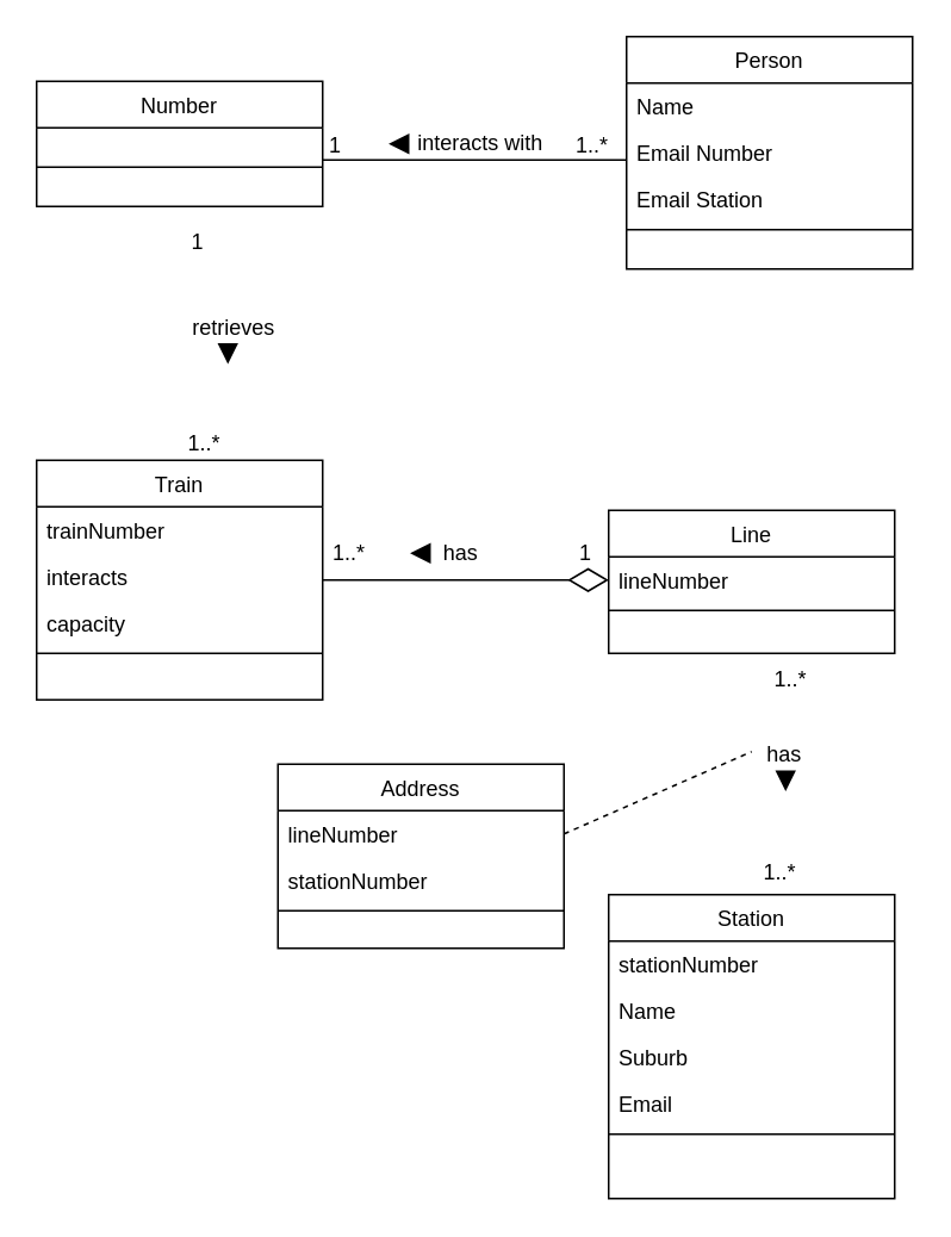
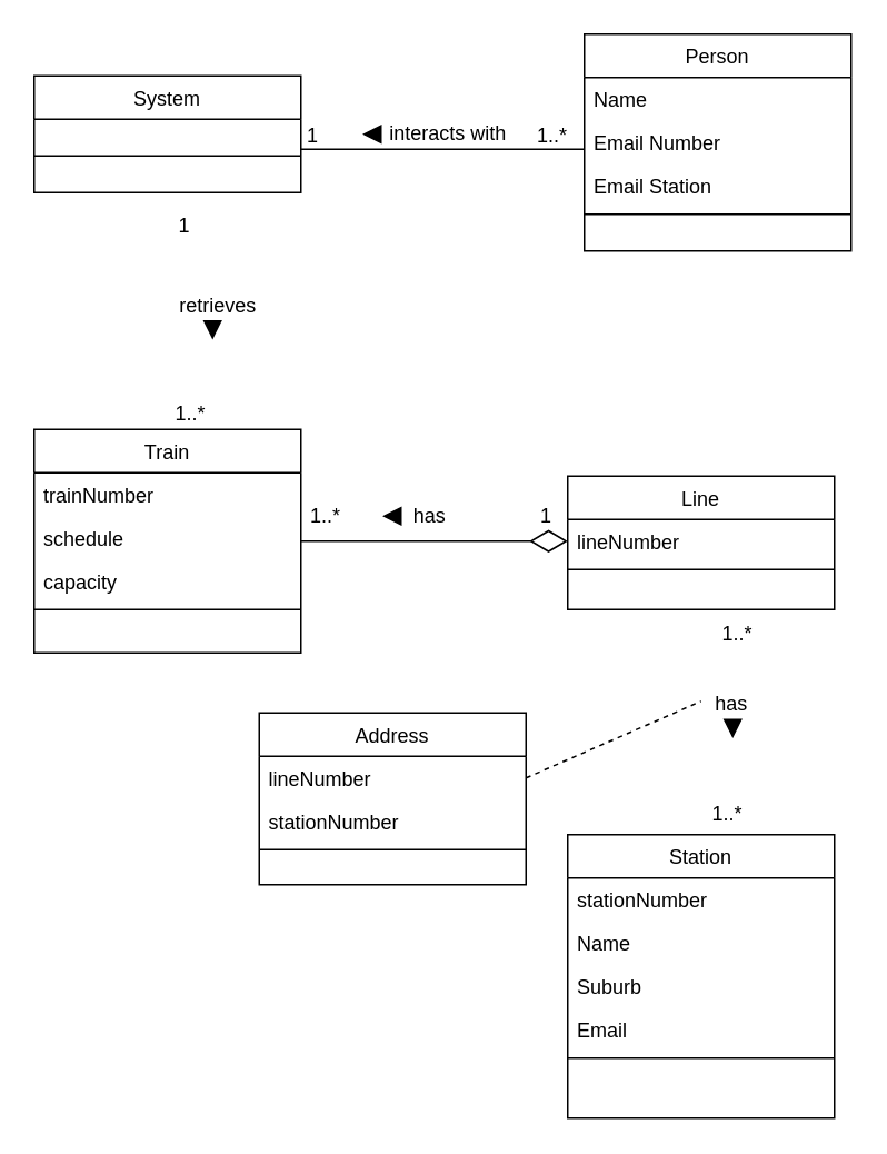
  <mxCell id="0" />
  <mxCell id="1" parent="0" />
  <mxCell id="2" style="edgeStyle=orthogonalEdgeStyle;rounded=0;orthogonalLoop=1;jettySize=auto;html=1;entryX=1;entryY=0.5;entryDx=0;entryDy=0;endArrow=none;endFill=0;" parent="1" edge="1"><mxGeometry relative="1" as="geometry"><mxPoint x="350" y="89" as="sourcePoint" /><mxPoint x="180" y="89" as="targetPoint" /></mxGeometry></mxCell>
  <mxCell id="3" value="Person" style="swimlane;fontStyle=0;align=center;verticalAlign=top;childLayout=stackLayout;horizontal=1;startSize=26;horizontalStack=0;resizeParent=1;resizeLast=0;collapsible=1;marginBottom=0;rounded=0;shadow=0;strokeWidth=1;" parent="1" vertex="1"><mxGeometry x="350" y="20" width="160" height="130" as="geometry"><mxRectangle x="230" y="140" width="160" height="26" as="alternateBounds" /></mxGeometry></mxCell>
  <mxCell id="4" value="Name" style="text;align=left;verticalAlign=top;spacingLeft=4;spacingRight=4;overflow=hidden;rotatable=0;points=[[0,0.5],[1,0.5]];portConstraint=eastwest;" parent="3" vertex="1"><mxGeometry y="26" width="160" height="26" as="geometry" /></mxCell>
  <mxCell id="5" value="Email Number" style="text;align=left;verticalAlign=top;spacingLeft=4;spacingRight=4;overflow=hidden;rotatable=0;points=[[0,0.5],[1,0.5]];portConstraint=eastwest;rounded=0;shadow=0;html=0;" parent="3" vertex="1"><mxGeometry y="52" width="160" height="26" as="geometry" /></mxCell>
  <mxCell id="6" value="Email Station" style="text;align=left;verticalAlign=top;spacingLeft=4;spacingRight=4;overflow=hidden;rotatable=0;points=[[0,0.5],[1,0.5]];portConstraint=eastwest;rounded=0;shadow=0;html=0;" parent="3" vertex="1"><mxGeometry y="78" width="160" height="26" as="geometry" /></mxCell>
  <mxCell id="7" value="" style="line;html=1;strokeWidth=1;align=left;verticalAlign=middle;spacingTop=-1;spacingLeft=3;spacingRight=3;rotatable=0;labelPosition=right;points=[];portConstraint=eastwest;" parent="3" vertex="1"><mxGeometry y="104" width="160" height="8" as="geometry" /></mxCell>
  <mxCell id="8" value="Station" style="swimlane;fontStyle=0;align=center;verticalAlign=top;childLayout=stackLayout;horizontal=1;startSize=26;horizontalStack=0;resizeParent=1;resizeLast=0;collapsible=1;marginBottom=0;rounded=0;shadow=0;strokeWidth=1;" parent="1" vertex="1"><mxGeometry x="340" y="500" width="160" height="170" as="geometry"><mxRectangle x="550" y="140" width="160" height="26" as="alternateBounds" /></mxGeometry></mxCell>
  <mxCell id="9" value="stationNumber" style="text;align=left;verticalAlign=top;spacingLeft=4;spacingRight=4;overflow=hidden;rotatable=0;points=[[0,0.5],[1,0.5]];portConstraint=eastwest;" parent="8" vertex="1"><mxGeometry y="26" width="160" height="26" as="geometry" /></mxCell>
  <mxCell id="10" value="Name" style="text;align=left;verticalAlign=top;spacingLeft=4;spacingRight=4;overflow=hidden;rotatable=0;points=[[0,0.5],[1,0.5]];portConstraint=eastwest;rounded=0;shadow=0;html=0;" parent="8" vertex="1"><mxGeometry y="52" width="160" height="26" as="geometry" /></mxCell>
  <mxCell id="11" value="Suburb" style="text;align=left;verticalAlign=top;spacingLeft=4;spacingRight=4;overflow=hidden;rotatable=0;points=[[0,0.5],[1,0.5]];portConstraint=eastwest;rounded=0;shadow=0;html=0;" parent="8" vertex="1"><mxGeometry y="78" width="160" height="26" as="geometry" /></mxCell>
  <mxCell id="12" value="Email" style="text;align=left;verticalAlign=top;spacingLeft=4;spacingRight=4;overflow=hidden;rotatable=0;points=[[0,0.5],[1,0.5]];portConstraint=eastwest;rounded=0;shadow=0;html=0;" parent="8" vertex="1"><mxGeometry y="104" width="160" height="26" as="geometry" /></mxCell>
  <mxCell id="13" value="" style="line;html=1;strokeWidth=1;align=left;verticalAlign=middle;spacingTop=-1;spacingLeft=3;spacingRight=3;rotatable=0;labelPosition=right;points=[];portConstraint=eastwest;" parent="8" vertex="1"><mxGeometry y="130" width="160" height="8" as="geometry" /></mxCell>
  <mxCell id="14" style="edgeStyle=orthogonalEdgeStyle;rounded=0;orthogonalLoop=1;jettySize=auto;html=1;entryX=0;entryY=0.5;entryDx=0;entryDy=0;endArrow=diamondThin;endFill=0;endSize=20;" parent="1" source="15" target="21" edge="1"><mxGeometry relative="1" as="geometry"><mxPoint x="340" y="295" as="targetPoint" /></mxGeometry></mxCell>
  <mxCell id="15" value="Train" style="swimlane;fontStyle=0;align=center;verticalAlign=top;childLayout=stackLayout;horizontal=1;startSize=26;horizontalStack=0;resizeParent=1;resizeLast=0;collapsible=1;marginBottom=0;rounded=0;shadow=0;strokeWidth=1;" parent="1" vertex="1"><mxGeometry x="20" y="257" width="160" height="134" as="geometry"><mxRectangle x="550" y="140" width="160" height="26" as="alternateBounds" /></mxGeometry></mxCell>
  <mxCell id="16" value="trainNumber" style="text;align=left;verticalAlign=top;spacingLeft=4;spacingRight=4;overflow=hidden;rotatable=0;points=[[0,0.5],[1,0.5]];portConstraint=eastwest;" parent="15" vertex="1"><mxGeometry y="26" width="160" height="26" as="geometry" /></mxCell>
- <mxCell id="17" value="interacts" style="text;align=left;verticalAlign=top;spacingLeft=4;spacingRight=4;overflow=hidden;rotatable=0;points=[[0,0.5],[1,0.5]];portConstraint=eastwest;rounded=0;shadow=0;html=0;" parent="15" vertex="1"><mxGeometry y="52" width="160" height="26" as="geometry" /></mxCell>
+ <mxCell id="17" value="schedule" style="text;align=left;verticalAlign=top;spacingLeft=4;spacingRight=4;overflow=hidden;rotatable=0;points=[[0,0.5],[1,0.5]];portConstraint=eastwest;rounded=0;shadow=0;html=0;" parent="15" vertex="1"><mxGeometry y="52" width="160" height="26" as="geometry" /></mxCell>
  <mxCell id="18" value="capacity" style="text;align=left;verticalAlign=top;spacingLeft=4;spacingRight=4;overflow=hidden;rotatable=0;points=[[0,0.5],[1,0.5]];portConstraint=eastwest;rounded=0;shadow=0;html=0;" parent="15" vertex="1"><mxGeometry y="78" width="160" height="26" as="geometry" /></mxCell>
  <mxCell id="19" value="" style="line;html=1;strokeWidth=1;align=left;verticalAlign=middle;spacingTop=-1;spacingLeft=3;spacingRight=3;rotatable=0;labelPosition=right;points=[];portConstraint=eastwest;" parent="15" vertex="1"><mxGeometry y="104" width="160" height="8" as="geometry" /></mxCell>
  <mxCell id="20" value="Line" style="swimlane;fontStyle=0;align=center;verticalAlign=top;childLayout=stackLayout;horizontal=1;startSize=26;horizontalStack=0;resizeParent=1;resizeLast=0;collapsible=1;marginBottom=0;rounded=0;shadow=0;strokeWidth=1;" parent="1" vertex="1"><mxGeometry x="340" y="285" width="160" height="80" as="geometry"><mxRectangle x="550" y="140" width="160" height="26" as="alternateBounds" /></mxGeometry></mxCell>
  <mxCell id="21" value="lineNumber" style="text;align=left;verticalAlign=top;spacingLeft=4;spacingRight=4;overflow=hidden;rotatable=0;points=[[0,0.5],[1,0.5]];portConstraint=eastwest;" parent="20" vertex="1"><mxGeometry y="26" width="160" height="26" as="geometry" /></mxCell>
  <mxCell id="22" value="" style="line;html=1;strokeWidth=1;align=left;verticalAlign=middle;spacingTop=-1;spacingLeft=3;spacingRight=3;rotatable=0;labelPosition=right;points=[];portConstraint=eastwest;" parent="20" vertex="1"><mxGeometry y="52" width="160" height="8" as="geometry" /></mxCell>
  <mxCell id="23" value="has" style="text;html=1;resizable=0;points=[];;align=center;verticalAlign=middle;labelBackgroundColor=none;rounded=0;shadow=0;strokeWidth=1;fontSize=12;" parent="1" vertex="1" connectable="0"><mxGeometry x="244.002" y="309.996" as="geometry"><mxPoint x="12" y="-1" as="offset" /></mxGeometry></mxCell>
  <mxCell id="24" value="" style="triangle;whiteSpace=wrap;html=1;fillColor=#000000;rotation=-180;" parent="1" vertex="1"><mxGeometry x="230" y="304" width="10" height="10" as="geometry" /></mxCell>
  <mxCell id="25" value="1..*" style="resizable=0;align=left;verticalAlign=bottom;labelBackgroundColor=none;fontSize=12;" parent="1" connectable="0" vertex="1"><mxGeometry x="184" y="316.996" as="geometry" /></mxCell>
  <mxCell id="26" value="1" style="resizable=0;align=left;verticalAlign=bottom;labelBackgroundColor=none;fontSize=12;" parent="1" connectable="0" vertex="1"><mxGeometry x="191" y="327.996" as="geometry"><mxPoint x="131" y="-11" as="offset" /></mxGeometry></mxCell>
  <mxCell id="27" value="1..*" style="resizable=0;align=left;verticalAlign=bottom;labelBackgroundColor=none;fontSize=12;" parent="1" connectable="0" vertex="1"><mxGeometry x="201" y="309.996" as="geometry"><mxPoint x="230" y="78" as="offset" /></mxGeometry></mxCell>
  <mxCell id="28" value="has" style="text;html=1;resizable=0;points=[];;align=center;verticalAlign=middle;labelBackgroundColor=none;rounded=0;shadow=0;strokeWidth=1;fontSize=12;" parent="1" vertex="1" connectable="0"><mxGeometry x="425.002" y="422.996" as="geometry"><mxPoint x="12" y="-1" as="offset" /></mxGeometry></mxCell>
  <mxCell id="29" value="" style="triangle;whiteSpace=wrap;html=1;fillColor=#000000;rotation=90;" parent="1" vertex="1"><mxGeometry x="434" y="431" width="10" height="10" as="geometry" /></mxCell>
  <mxCell id="30" value="1..*" style="resizable=0;align=left;verticalAlign=bottom;labelBackgroundColor=none;fontSize=12;" parent="1" connectable="0" vertex="1"><mxGeometry x="294" y="506.996" as="geometry"><mxPoint x="131" y="-11" as="offset" /></mxGeometry></mxCell>
- <mxCell id="31" value="Number" style="swimlane;fontStyle=0;align=center;verticalAlign=top;childLayout=stackLayout;horizontal=1;startSize=26;horizontalStack=0;resizeParent=1;resizeLast=0;collapsible=1;marginBottom=0;rounded=0;shadow=0;strokeWidth=1;" parent="1" vertex="1"><mxGeometry x="20" y="45" width="160" height="70" as="geometry"><mxRectangle x="230" y="140" width="160" height="26" as="alternateBounds" /></mxGeometry></mxCell>
+ <mxCell id="31" value="System" style="swimlane;fontStyle=0;align=center;verticalAlign=top;childLayout=stackLayout;horizontal=1;startSize=26;horizontalStack=0;resizeParent=1;resizeLast=0;collapsible=1;marginBottom=0;rounded=0;shadow=0;strokeWidth=1;" parent="1" vertex="1"><mxGeometry x="20" y="45" width="160" height="70" as="geometry"><mxRectangle x="230" y="140" width="160" height="26" as="alternateBounds" /></mxGeometry></mxCell>
  <mxCell id="32" value="" style="line;html=1;strokeWidth=1;align=left;verticalAlign=middle;spacingTop=-1;spacingLeft=3;spacingRight=3;rotatable=0;labelPosition=right;points=[];portConstraint=eastwest;" parent="31" vertex="1"><mxGeometry y="26" width="160" height="44" as="geometry" /></mxCell>
  <mxCell id="33" value="1..*" style="resizable=0;align=left;verticalAlign=bottom;labelBackgroundColor=none;fontSize=12;" parent="1" connectable="0" vertex="1"><mxGeometry x="320" y="88.996" as="geometry" /></mxCell>
  <mxCell id="34" value="1" style="resizable=0;align=left;verticalAlign=bottom;labelBackgroundColor=none;fontSize=12;" parent="1" connectable="0" vertex="1"><mxGeometry x="182" y="88.996" as="geometry" /></mxCell>
  <mxCell id="35" value="interacts with" style="text;html=1;resizable=0;points=[];;align=center;verticalAlign=middle;labelBackgroundColor=none;rounded=0;shadow=0;strokeWidth=1;fontSize=12;" parent="1" vertex="1" connectable="0"><mxGeometry x="255.002" y="80.996" as="geometry"><mxPoint x="12" y="-1" as="offset" /></mxGeometry></mxCell>
  <mxCell id="36" value="" style="triangle;whiteSpace=wrap;html=1;fillColor=#000000;rotation=-180;" parent="1" vertex="1"><mxGeometry x="218" y="75" width="10" height="10" as="geometry" /></mxCell>
  <mxCell id="37" value="retrieves" style="text;html=1;resizable=0;points=[];;align=center;verticalAlign=middle;labelBackgroundColor=none;rounded=0;shadow=0;strokeWidth=1;fontSize=12;" parent="1" vertex="1" connectable="0"><mxGeometry x="117.002" y="183.996" as="geometry"><mxPoint x="12" y="-1" as="offset" /></mxGeometry></mxCell>
  <mxCell id="38" value="" style="triangle;whiteSpace=wrap;html=1;fillColor=#000000;rotation=90;" parent="1" vertex="1"><mxGeometry x="122" y="192" width="10" height="10" as="geometry" /></mxCell>
  <mxCell id="39" value="1" style="resizable=0;align=left;verticalAlign=bottom;labelBackgroundColor=none;fontSize=12;" parent="1" connectable="0" vertex="1"><mxGeometry x="193" y="101.996" as="geometry"><mxPoint x="-88" y="41" as="offset" /></mxGeometry></mxCell>
  <mxCell id="40" value="1..*" style="resizable=0;align=left;verticalAlign=bottom;labelBackgroundColor=none;fontSize=12;" parent="1" connectable="0" vertex="1"><mxGeometry x="103" y="255.996" as="geometry" /></mxCell>
  <mxCell id="41" style="rounded=0;orthogonalLoop=1;jettySize=auto;html=1;dashed=1;endArrow=none;endFill=0;exitX=1;exitY=0.5;exitDx=0;exitDy=0;" parent="1" source="43" edge="1"><mxGeometry relative="1" as="geometry"><mxPoint x="420" y="420" as="targetPoint" /></mxGeometry></mxCell>
  <mxCell id="42" value="Address" style="swimlane;fontStyle=0;align=center;verticalAlign=top;childLayout=stackLayout;horizontal=1;startSize=26;horizontalStack=0;resizeParent=1;resizeLast=0;collapsible=1;marginBottom=0;rounded=0;shadow=0;strokeWidth=1;" parent="1" vertex="1"><mxGeometry x="155" y="427" width="160" height="103" as="geometry"><mxRectangle x="550" y="140" width="160" height="26" as="alternateBounds" /></mxGeometry></mxCell>
  <mxCell id="43" value="lineNumber" style="text;align=left;verticalAlign=top;spacingLeft=4;spacingRight=4;overflow=hidden;rotatable=0;points=[[0,0.5],[1,0.5]];portConstraint=eastwest;rounded=0;shadow=0;html=0;" parent="42" vertex="1"><mxGeometry y="26" width="160" height="26" as="geometry" /></mxCell>
  <mxCell id="44" value="stationNumber" style="text;align=left;verticalAlign=top;spacingLeft=4;spacingRight=4;overflow=hidden;rotatable=0;points=[[0,0.5],[1,0.5]];portConstraint=eastwest;rounded=0;shadow=0;html=0;" parent="42" vertex="1"><mxGeometry y="52" width="160" height="26" as="geometry" /></mxCell>
  <mxCell id="45" value="" style="line;html=1;strokeWidth=1;align=left;verticalAlign=middle;spacingTop=-1;spacingLeft=3;spacingRight=3;rotatable=0;labelPosition=right;points=[];portConstraint=eastwest;" parent="42" vertex="1"><mxGeometry y="78" width="160" height="8" as="geometry" /></mxCell>
